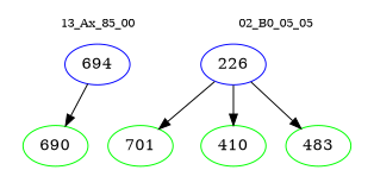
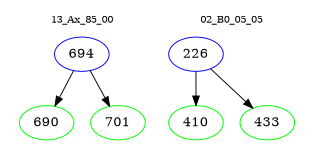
  digraph {
    node [color=green]
    edge [color=black]
    n1 [color=blue label=694]
    n2 [label=690]
    n3 [label=701]
    n4 [color=blue label=226]
    n5 [label=410]
-   n6 [label=483]
+   n6 [label=433]
    subgraph cluster_1 {
      color=white
      fontsize=10
      label="13_Ax_85_00"
      n1
      n2
      n3
    }
    subgraph cluster_2 {
      color=white
      fontsize=10
      label="02_B0_05_05"
      n4
      n5
      n6
    }
    n1 -> n2
-   n4 -> n3
+   n1 -> n3
    n4 -> n5
    n4 -> n6
  }
